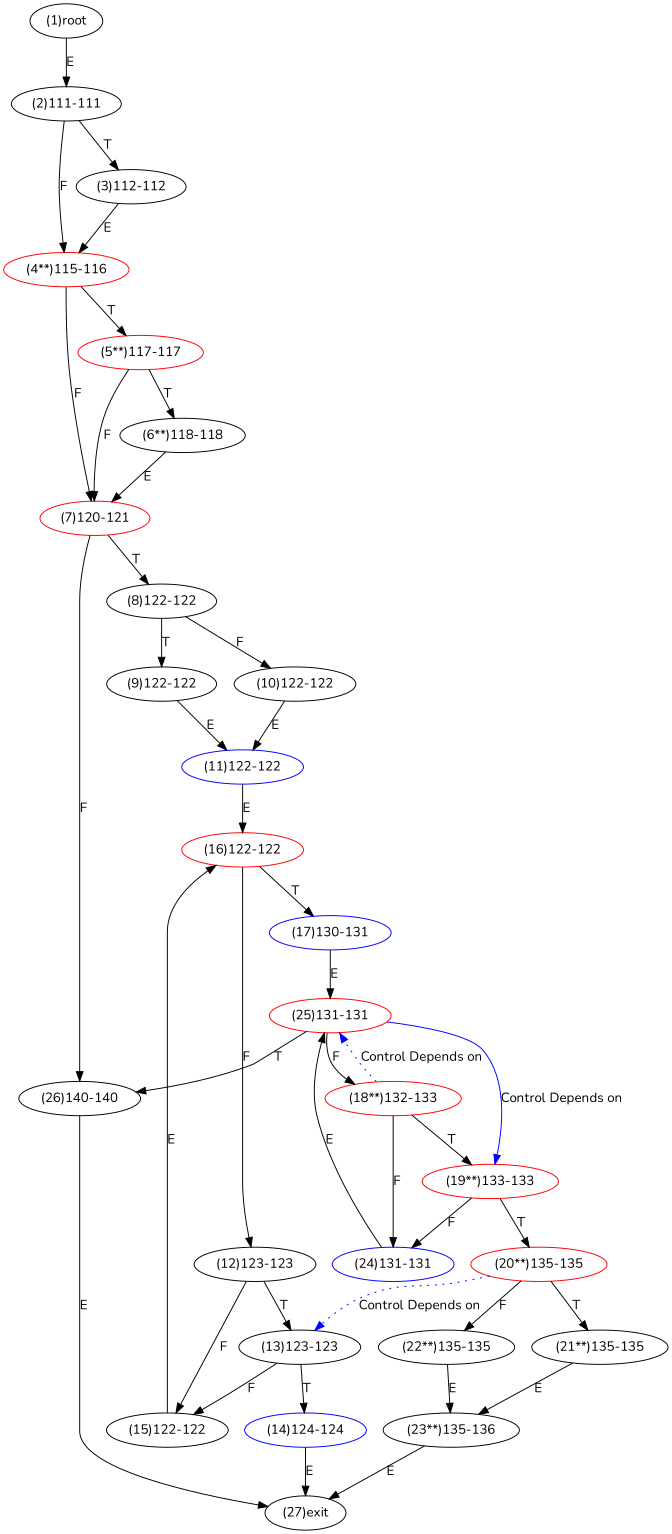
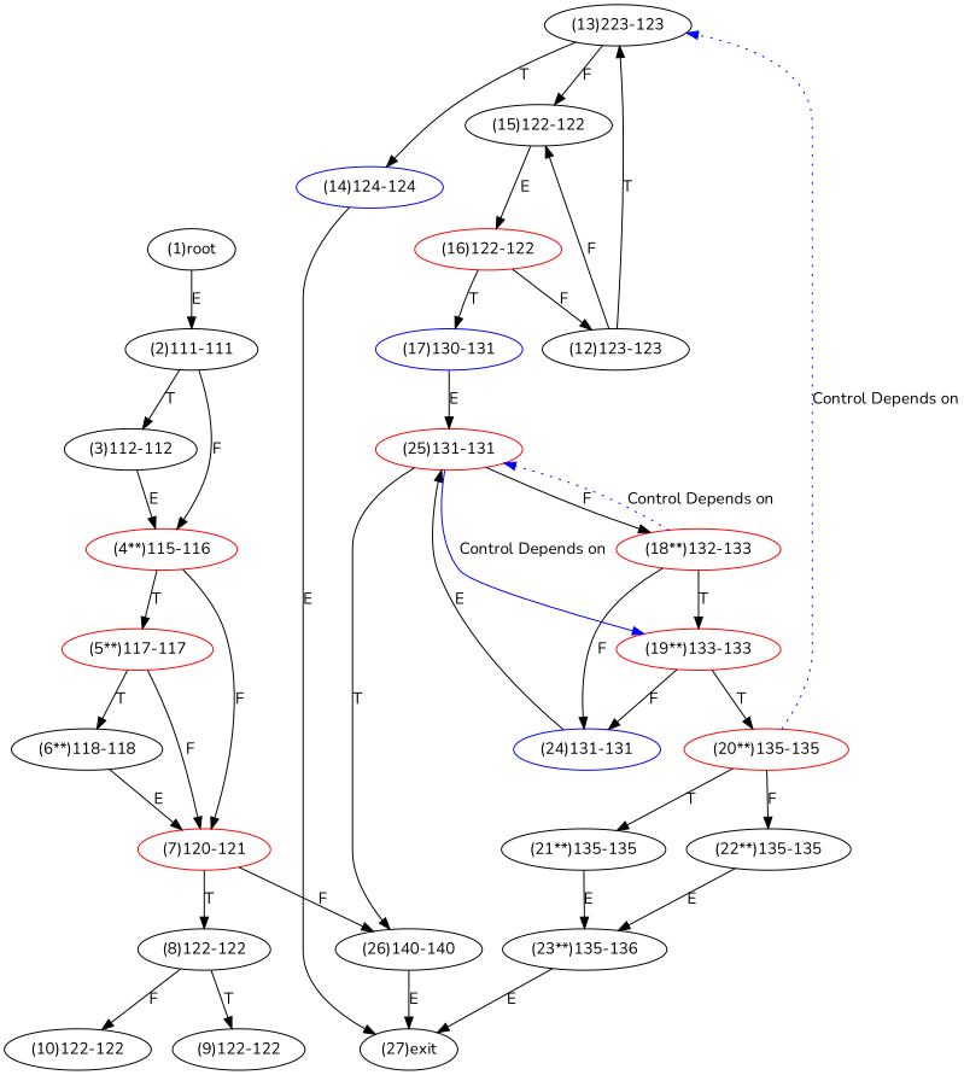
  digraph {
    fontname=Nunito
    node [fontname=Nunito]
    edge [fontname=Nunito]
    n1 [label="(1)root"]
    n2 [label="(2)111-111"]
    n3 [label="(3)112-112"]
    n4 [color=red label="(4**)115-116"]
    n5 [color=red label="(5**)117-117"]
    n6 [color=red label="(7)120-121"]
    n7 [label="(6**)118-118"]
    n8 [label="(8)122-122"]
    n9 [label="(26)140-140"]
    n10 [label="(9)122-122"]
    n11 [label="(10)122-122"]
    n12 [label="(27)exit"]
-   n13 [color=blue label="(11)122-122"]
    n14 [color=red label="(16)122-122"]
    n15 [label="(12)123-123"]
    n16 [color=blue label="(17)130-131"]
-   n17 [label="(13)123-123"]
+   n17 [label="(13)223-123"]
    n18 [label="(15)122-122"]
    n19 [color=blue label="(14)124-124"]
    n20 [color=red label="(25)131-131"]
    n21 [color=red label="(19**)133-133"]
    n22 [color=red label="(18**)132-133"]
    n23 [color=red label="(20**)135-135"]
    n24 [color=blue label="(24)131-131"]
    n25 [label="(21**)135-135"]
    n26 [label="(22**)135-135"]
    n27 [label="(23**)135-136"]
    n1 -> n2 [label=E]
    n2 -> n3 [label=T]
    n2 -> n4 [label=F]
    n3 -> n4 [label=E]
    n4 -> n5 [label=T]
    n4 -> n6 [label=F]
    n5 -> n6 [label=F]
    n5 -> n7 [label=T]
    n6 -> n8 [label=T]
    n6 -> n9 [label=F]
    n7 -> n6 [label=E]
    n8 -> n10 [label=T]
    n8 -> n11 [label=F]
    n9 -> n12 [label=E]
-   n10 -> n13 [label=E]
-   n11 -> n13 [label=E]
-   n13 -> n14 [label=E]
    n14 -> n15 [label=F]
    n14 -> n16 [label=T]
    n15 -> n17 [label=T]
    n15 -> n18 [label=F]
    n16 -> n20 [label=E]
    n17 -> n18 [label=F]
    n17 -> n19 [label=T]
    n18 -> n14 [label=E]
    n19 -> n12 [label=E]
    n20 -> n9 [label=T]
    n20 -> n21 [color=blue label="Control Depends on" style=solid]
    n20 -> n22 [label=F]
    n21 -> n23 [label=T]
    n21 -> n24 [label=F]
    n22 -> n20 [color=blue label="Control Depends on" style=dotted]
    n22 -> n21 [label=T]
    n22 -> n24 [label=F]
    n23 -> n17 [color=blue label="Control Depends on" style=dotted]
    n23 -> n25 [label=T]
    n23 -> n26 [label=F]
    n24 -> n20 [label=E]
    n25 -> n27 [label=E]
    n26 -> n27 [label=E]
    n27 -> n12 [label=E]
  }
